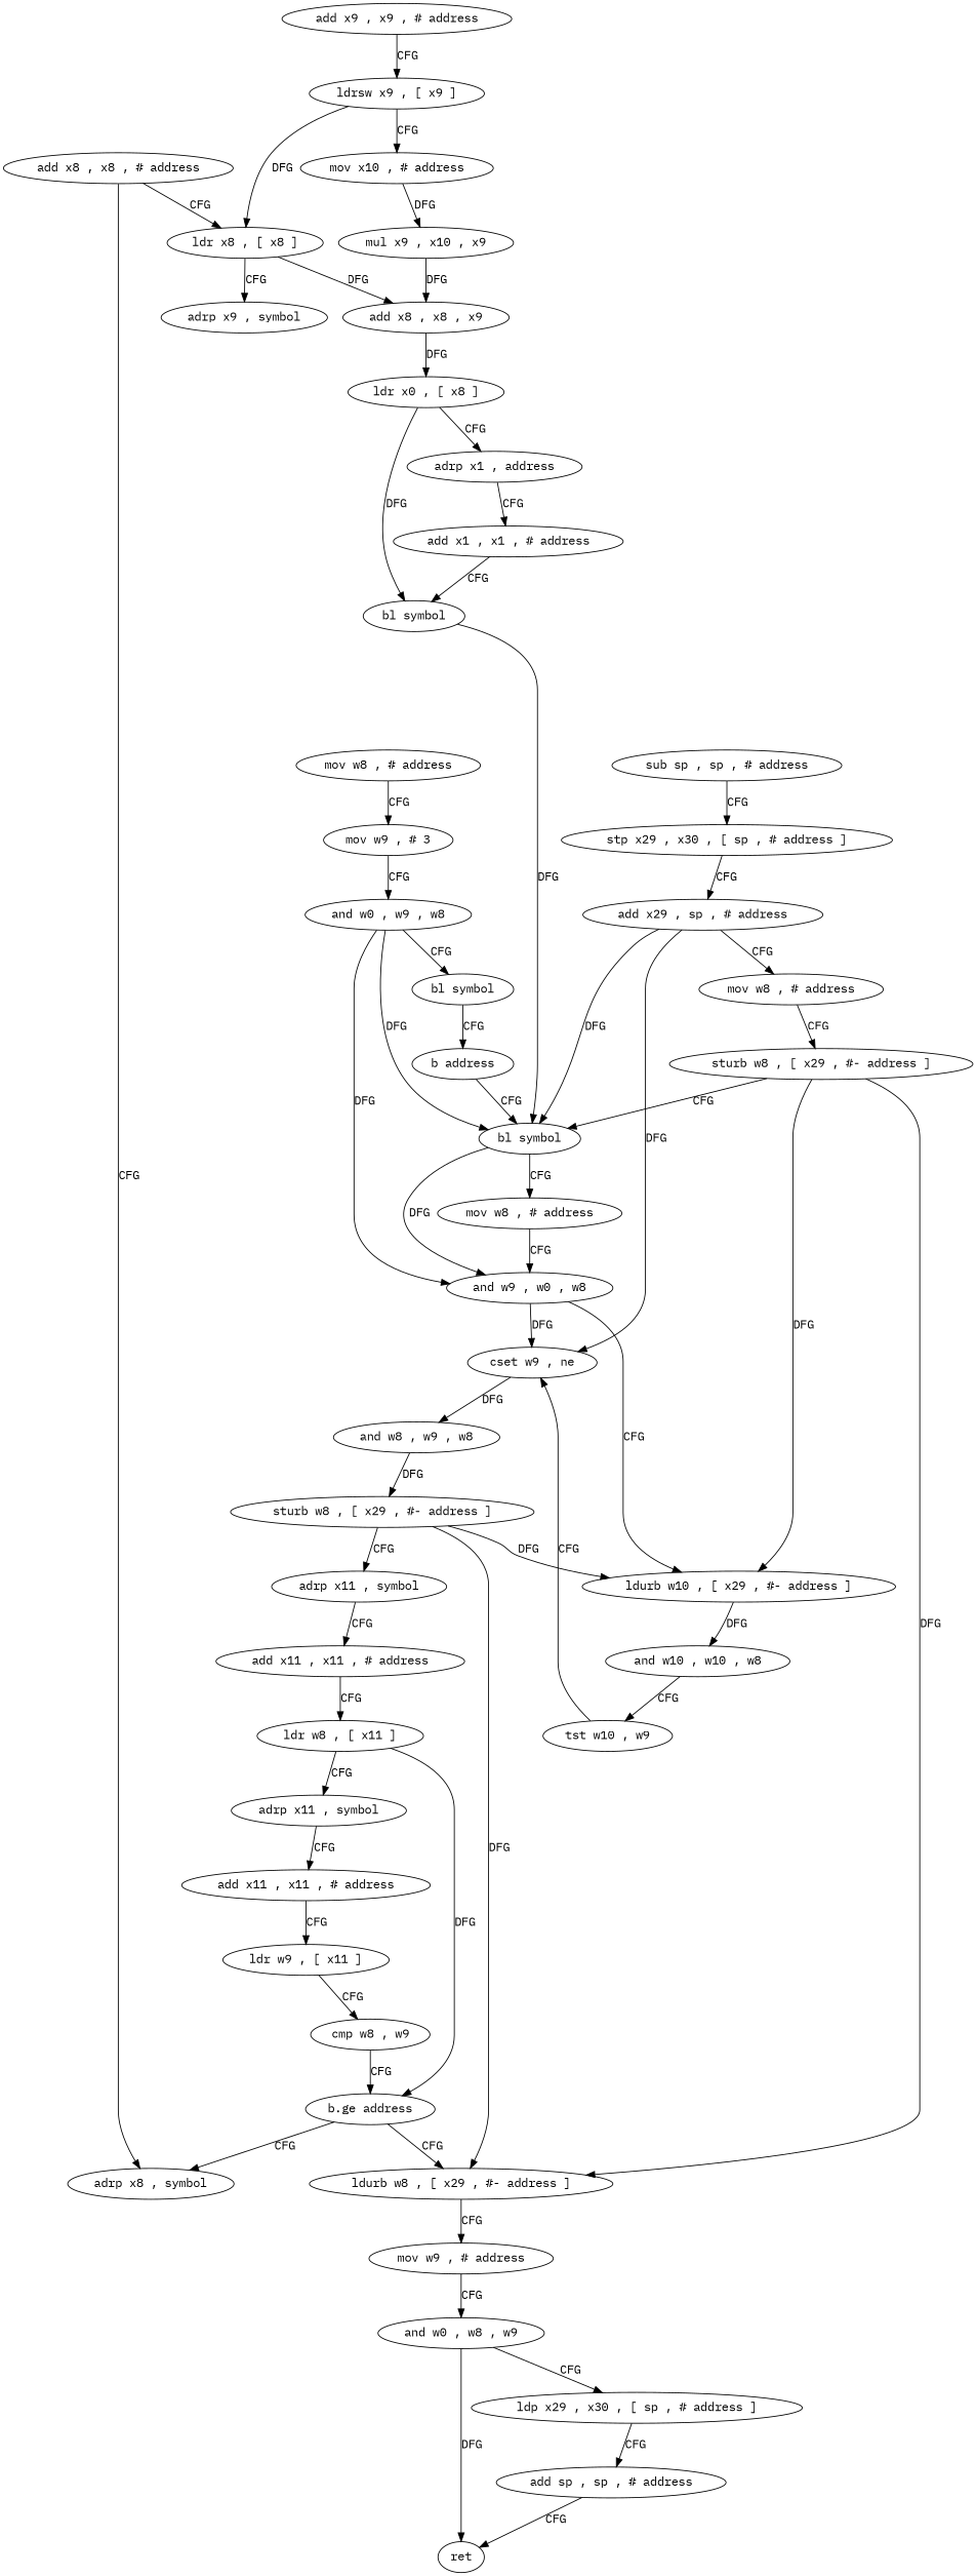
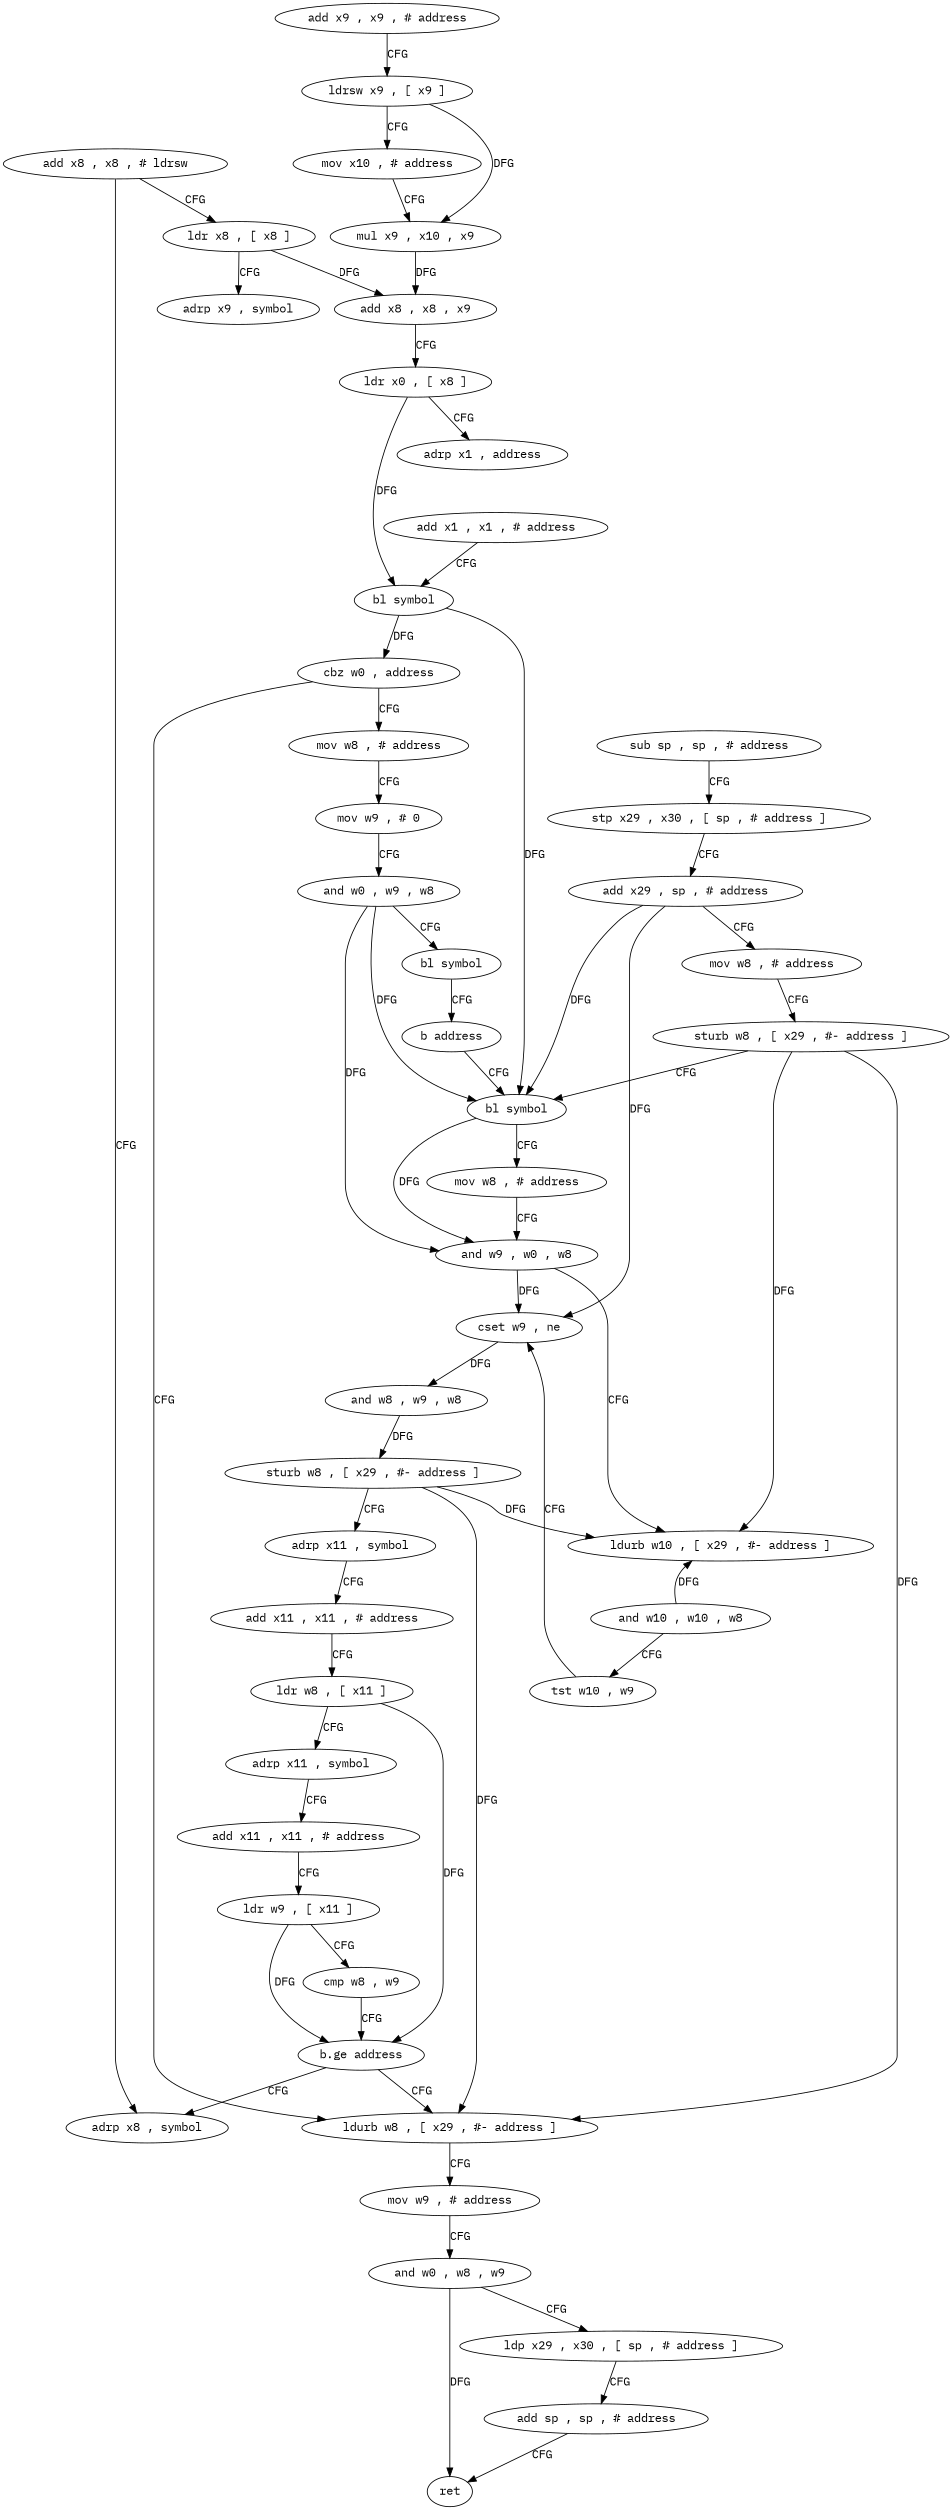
  digraph {
    fontname="IBM Plex Mono"
    node [fontname="IBM Plex Mono"]
    edge [fontname="IBM Plex Mono"]
    n1 [label="sub sp , sp , # address"]
    n2 [label="stp x29 , x30 , [ sp , # address ]"]
    n3 [label="add x29 , sp , # address"]
    n4 [label="mov w8 , # address"]
    n5 [label="bl symbol"]
    n6 [label="cset w9 , ne"]
    n7 [label="sturb w8 , [ x29 , #- address ]"]
    n8 [label="mov w8 , # address"]
    n9 [label="and w9 , w0 , w8"]
    n10 [label="ldurb w8 , [ x29 , #- address ]"]
    n11 [label="ldurb w10 , [ x29 , #- address ]"]
    n12 [label="mov w9 , # address"]
    n13 [label="and w10 , w10 , w8"]
    n14 [label="and w0 , w8 , w9"]
    n15 [label="ldp x29 , x30 , [ sp , # address ]"]
    n16 [label=ret]
    n17 [label="add sp , sp , # address"]
    n18 [label="adrp x8 , symbol"]
-   n19 [label="add x8 , x8 , # address"]
+   n19 [label="add x8 , x8 , # ldrsw"]
    n20 [label="ldr x8 , [ x8 ]"]
    n21 [label="adrp x9 , symbol"]
    n22 [label="add x8 , x8 , x9"]
    n23 [label="ldr x0 , [ x8 ]"]
    n24 [label="add x9 , x9 , # address"]
    n25 [label="ldrsw x9 , [ x9 ]"]
    n26 [label="mov x10 , # address"]
    n27 [label="mul x9 , x10 , x9"]
    n28 [label="adrp x1 , address"]
    n29 [label="bl symbol"]
    n30 [label="add x1 , x1 , # address"]
+   n31 [label="cbz w0 , address"]
    n32 [label="mov w8 , # address"]
-   n33 [label="mov w9 , # 3"]
+   n33 [label="mov w9 , # 0"]
    n34 [label="and w0 , w9 , w8"]
    n35 [label="bl symbol"]
    n36 [label="b address"]
    n37 [label="and w8 , w9 , w8"]
    n38 [label="tst w10 , w9"]
    n39 [label="sturb w8 , [ x29 , #- address ]"]
    n40 [label="adrp x11 , symbol"]
    n41 [label="add x11 , x11 , # address"]
    n42 [label="ldr w8 , [ x11 ]"]
    n43 [label="adrp x11 , symbol"]
    n44 [label="b.ge address"]
    n45 [label="add x11 , x11 , # address"]
    n46 [label="ldr w9 , [ x11 ]"]
    n47 [label="cmp w8 , w9"]
    n1 -> n2 [label=CFG]
    n2 -> n3 [label=CFG]
    n3 -> n4 [label=CFG]
    n3 -> n5 [label=DFG]
    n3 -> n6 [label=DFG]
    n4 -> n7 [label=CFG]
    n5 -> n8 [label=CFG]
    n5 -> n9 [label=DFG]
    n6 -> n37 [label=DFG]
    n7 -> n5 [label=CFG]
    n7 -> n10 [label=DFG]
    n7 -> n11 [label=DFG]
    n8 -> n9 [label=CFG]
    n9 -> n6 [label=DFG]
    n9 -> n11 [label=CFG]
    n10 -> n12 [label=CFG]
-   n11 -> n13 [label=DFG]
+   n13 -> n11 [label=DFG]
    n12 -> n14 [label=CFG]
    n13 -> n38 [label=CFG]
    n14 -> n15 [label=CFG]
    n14 -> n16 [label=DFG]
    n15 -> n17 [label=CFG]
    n17 -> n16 [label=CFG]
    n19 -> n18 [label=CFG]
    n19 -> n20 [label=CFG]
    n20 -> n21 [label=CFG]
    n20 -> n22 [label=DFG]
-   n22 -> n23 [label=DFG]
+   n22 -> n23 [label=CFG]
    n23 -> n28 [label=CFG]
    n23 -> n29 [label=DFG]
    n24 -> n25 [label=CFG]
    n25 -> n26 [label=CFG]
-   n25 -> n20 [label=DFG]
-   n26 -> n27 [label=DFG]
+   n25 -> n27 [label=DFG]
+   n26 -> n27 [label=CFG]
    n27 -> n22 [label=DFG]
-   n28 -> n30 [label=CFG]
    n29 -> n5 [label=DFG]
+   n29 -> n31 [label=DFG]
    n30 -> n29 [label=CFG]
+   n31 -> n10 [label=CFG]
+   n31 -> n32 [label=CFG]
    n32 -> n33 [label=CFG]
    n33 -> n34 [label=CFG]
    n34 -> n5 [label=DFG]
    n34 -> n9 [label=DFG]
    n34 -> n35 [label=CFG]
    n35 -> n36 [label=CFG]
    n36 -> n5 [label=CFG]
    n37 -> n39 [label=DFG]
    n38 -> n6 [label=CFG]
    n39 -> n10 [label=DFG]
    n39 -> n11 [label=DFG]
    n39 -> n40 [label=CFG]
    n40 -> n41 [label=CFG]
    n41 -> n42 [label=CFG]
    n42 -> n43 [label=CFG]
    n42 -> n44 [label=DFG]
    n43 -> n45 [label=CFG]
    n44 -> n10 [label=CFG]
    n44 -> n18 [label=CFG]
    n45 -> n46 [label=CFG]
+   n46 -> n44 [label=DFG]
    n46 -> n47 [label=CFG]
    n47 -> n44 [label=CFG]
  }
